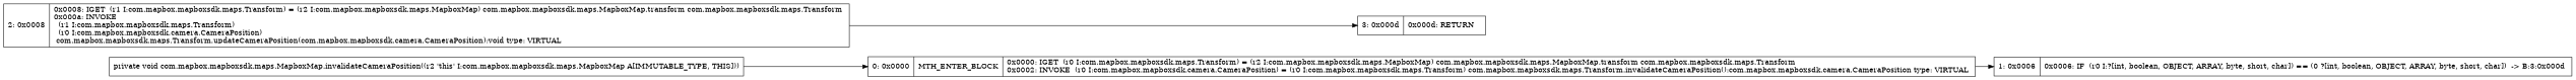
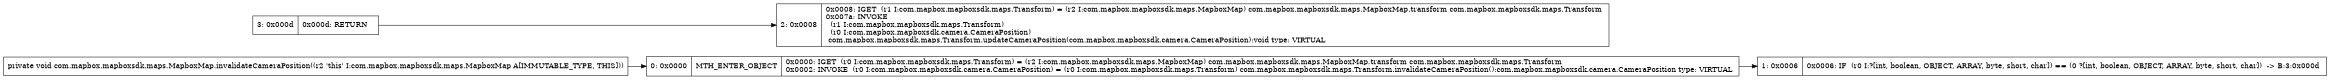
  digraph {
    rankdir=LR
    node [shape=record]
-   n1 [label="{0\:\ 0x0000|MTH_ENTER_BLOCK\l|0x0000: IGET  (r0 I:com.mapbox.mapboxsdk.maps.Transform) = (r2 I:com.mapbox.mapboxsdk.maps.MapboxMap) com.mapbox.mapboxsdk.maps.MapboxMap.transform com.mapbox.mapboxsdk.maps.Transform \l0x0002: INVOKE  (r0 I:com.mapbox.mapboxsdk.camera.CameraPosition) = (r0 I:com.mapbox.mapboxsdk.maps.Transform) com.mapbox.mapboxsdk.maps.Transform.invalidateCameraPosition():com.mapbox.mapboxsdk.camera.CameraPosition type: VIRTUAL \l}"]
+   n1 [label="{0\:\ 0x0000|MTH_ENTER_OBJECT\l|0x0000: IGET  (r0 I:com.mapbox.mapboxsdk.maps.Transform) = (r2 I:com.mapbox.mapboxsdk.maps.MapboxMap) com.mapbox.mapboxsdk.maps.MapboxMap.transform com.mapbox.mapboxsdk.maps.Transform \l0x0002: INVOKE  (r0 I:com.mapbox.mapboxsdk.camera.CameraPosition) = (r0 I:com.mapbox.mapboxsdk.maps.Transform) com.mapbox.mapboxsdk.maps.Transform.invalidateCameraPosition():com.mapbox.mapboxsdk.camera.CameraPosition type: VIRTUAL \l}"]
    n2 [label="{1\:\ 0x0006|0x0006: IF  (r0 I:?[int, boolean, OBJECT, ARRAY, byte, short, char]) == (0 ?[int, boolean, OBJECT, ARRAY, byte, short, char])  \-\> B:3:0x000d \l}"]
-   n3 [label="{2\:\ 0x0008|0x0008: IGET  (r1 I:com.mapbox.mapboxsdk.maps.Transform) = (r2 I:com.mapbox.mapboxsdk.maps.MapboxMap) com.mapbox.mapboxsdk.maps.MapboxMap.transform com.mapbox.mapboxsdk.maps.Transform \l0x000a: INVOKE  \l  (r1 I:com.mapbox.mapboxsdk.maps.Transform)\l  (r0 I:com.mapbox.mapboxsdk.camera.CameraPosition)\l com.mapbox.mapboxsdk.maps.Transform.updateCameraPosition(com.mapbox.mapboxsdk.camera.CameraPosition):void type: VIRTUAL \l}"]
+   n3 [label="{2\:\ 0x0008|0x0008: IGET  (r1 I:com.mapbox.mapboxsdk.maps.Transform) = (r2 I:com.mapbox.mapboxsdk.maps.MapboxMap) com.mapbox.mapboxsdk.maps.MapboxMap.transform com.mapbox.mapboxsdk.maps.Transform \l0x007a: INVOKE  \l  (r1 I:com.mapbox.mapboxsdk.maps.Transform)\l  (r0 I:com.mapbox.mapboxsdk.camera.CameraPosition)\l com.mapbox.mapboxsdk.maps.Transform.updateCameraPosition(com.mapbox.mapboxsdk.camera.CameraPosition):void type: VIRTUAL \l}"]
    n4 [label="{3\:\ 0x000d|0x000d: RETURN   \l}"]
    n5 [label="{private void com.mapbox.mapboxsdk.maps.MapboxMap.invalidateCameraPosition((r2 'this' I:com.mapbox.mapboxsdk.maps.MapboxMap A[IMMUTABLE_TYPE, THIS])) }"]
    n1 -> n2
-   n3 -> n4
+   n4 -> n3
    n5 -> n1
  }
